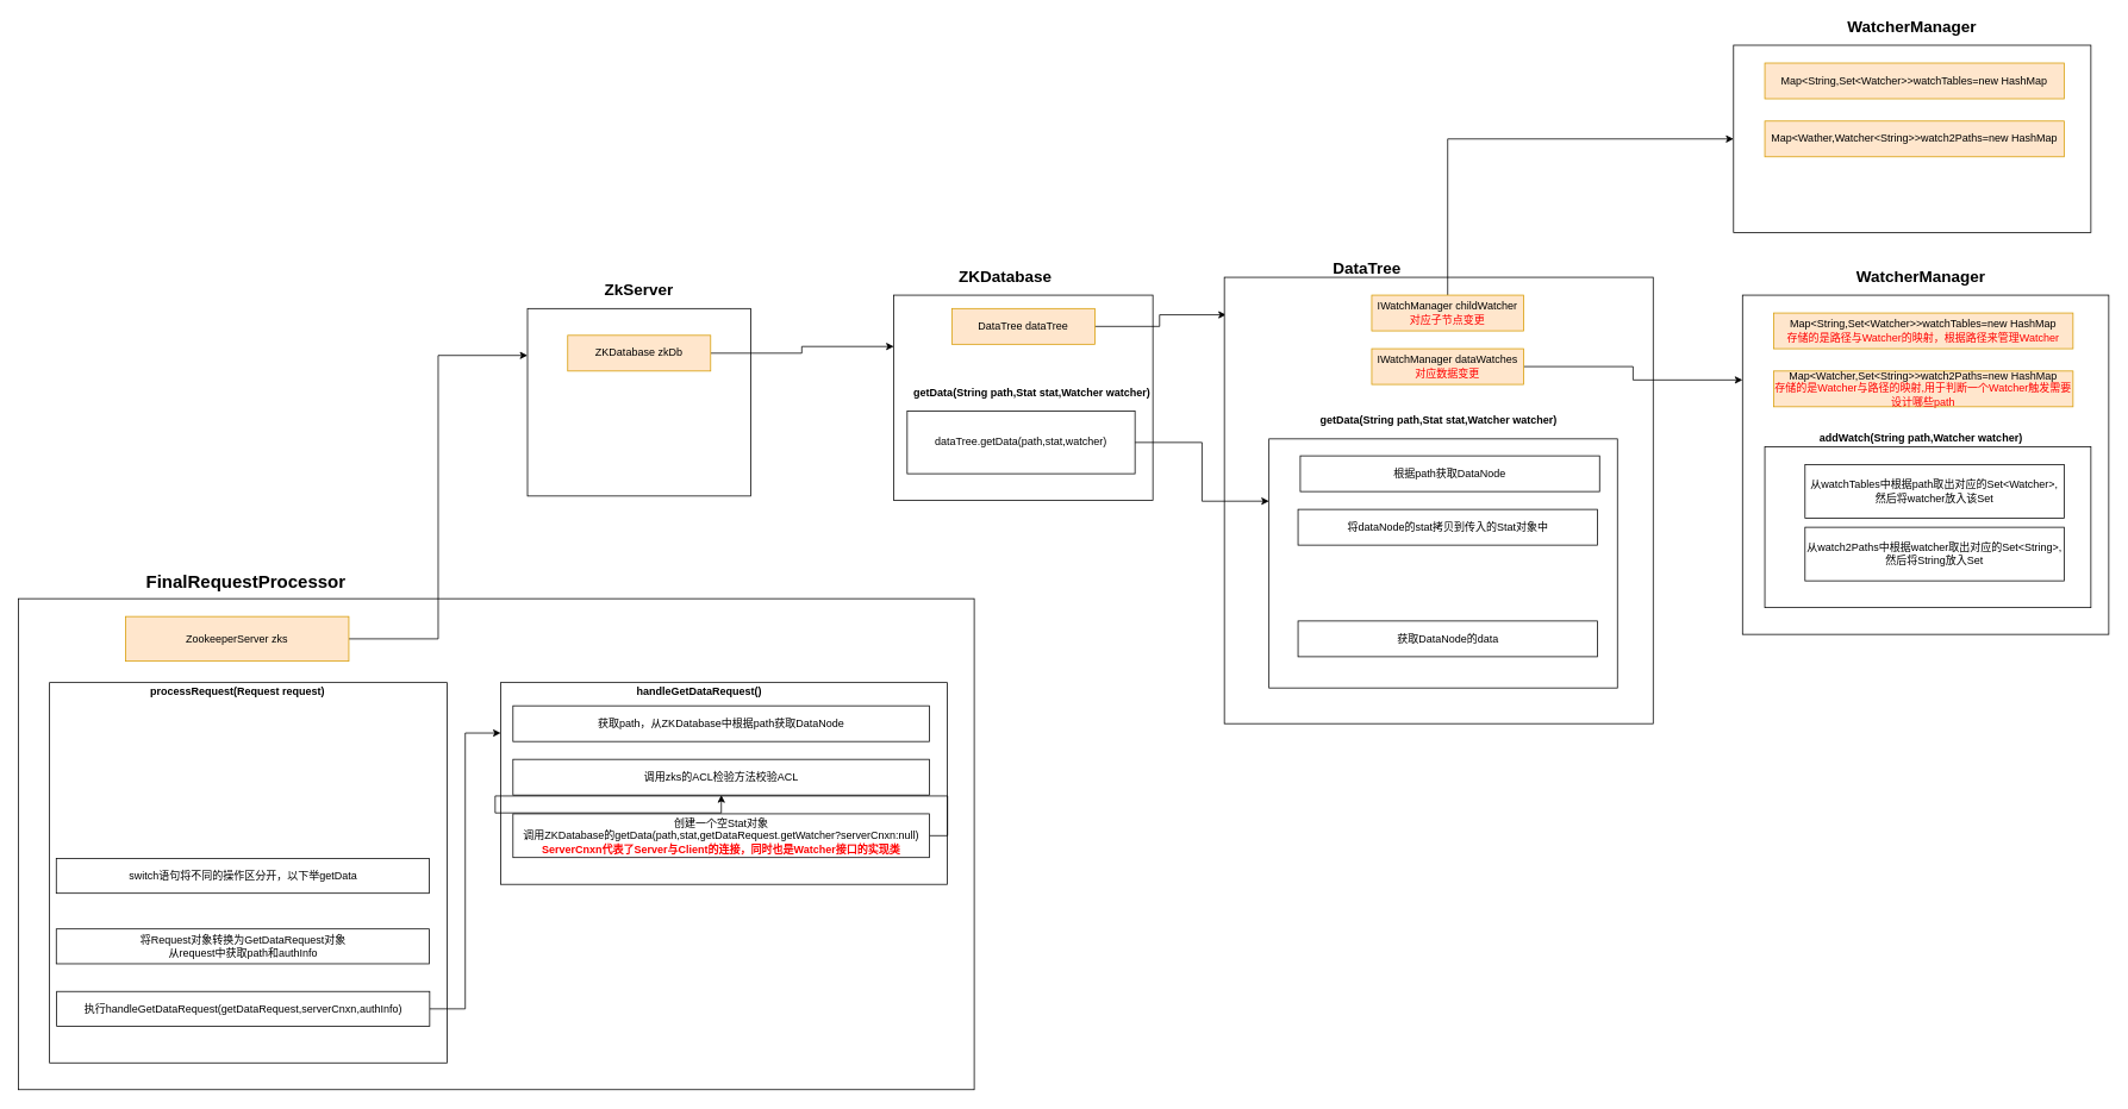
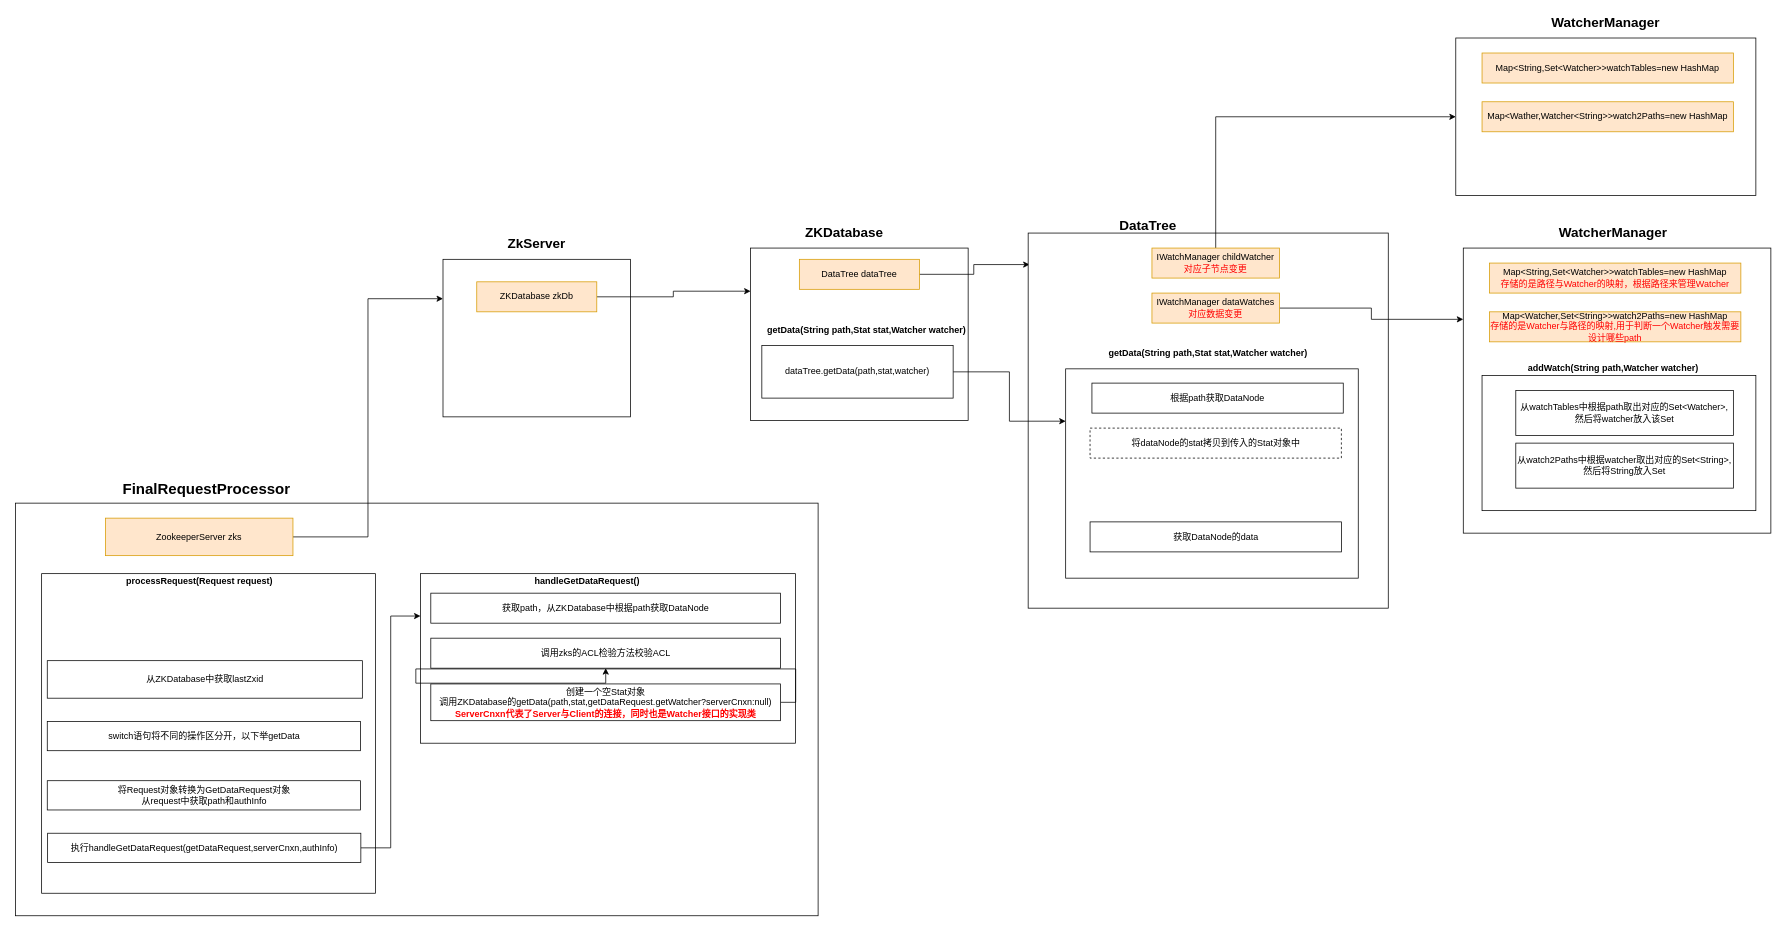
  <mxCell id="0" />
  <mxCell id="1" parent="0" />
  <mxCell id="2" value="" style="rounded=0;whiteSpace=wrap;html=1;" parent="1" vertex="1"><mxGeometry x="20" y="670" width="1070" height="550" as="geometry" /></mxCell>
  <mxCell id="3" value="&lt;font style=&quot;font-size: 20px&quot;&gt;&lt;b&gt;FinalRequestProcessor&lt;/b&gt;&lt;/font&gt;" style="text;html=1;strokeColor=none;fillColor=none;align=center;verticalAlign=middle;whiteSpace=wrap;rounded=0;" parent="1" vertex="1"><mxGeometry x="255" y="640" width="40" height="20" as="geometry" /></mxCell>
  <mxCell id="4" style="edgeStyle=orthogonalEdgeStyle;rounded=0;orthogonalLoop=1;jettySize=auto;html=1;exitX=1;exitY=0.5;exitDx=0;exitDy=0;entryX=0;entryY=0.25;entryDx=0;entryDy=0;" parent="1" source="5" target="8" edge="1"><mxGeometry relative="1" as="geometry" /></mxCell>
  <mxCell id="5" value="ZookeeperServer zks" style="rounded=0;whiteSpace=wrap;html=1;fillColor=#ffe6cc;strokeColor=#d79b00;" parent="1" vertex="1"><mxGeometry x="140" y="690" width="250" height="50" as="geometry" /></mxCell>
  <mxCell id="6" value="" style="rounded=0;whiteSpace=wrap;html=1;" parent="1" vertex="1"><mxGeometry x="55" y="764" width="445" height="426" as="geometry" /></mxCell>
  <mxCell id="7" value="&lt;b&gt;processRequest(Request request)&lt;/b&gt;" style="text;html=1;strokeColor=none;fillColor=none;align=center;verticalAlign=middle;whiteSpace=wrap;rounded=0;" parent="1" vertex="1"><mxGeometry x="147.5" y="764" width="235" height="20" as="geometry" /></mxCell>
  <mxCell id="8" value="" style="rounded=0;whiteSpace=wrap;html=1;" parent="1" vertex="1"><mxGeometry x="590" y="345" width="250" height="210" as="geometry" /></mxCell>
  <mxCell id="9" value="&lt;font style=&quot;font-size: 18px&quot;&gt;&lt;b&gt;ZkServer&lt;/b&gt;&lt;/font&gt;" style="text;html=1;strokeColor=none;fillColor=none;align=center;verticalAlign=middle;whiteSpace=wrap;rounded=0;" parent="1" vertex="1"><mxGeometry x="695" y="315" width="40" height="20" as="geometry" /></mxCell>
  <mxCell id="10" style="edgeStyle=orthogonalEdgeStyle;rounded=0;orthogonalLoop=1;jettySize=auto;html=1;exitX=1;exitY=0.5;exitDx=0;exitDy=0;entryX=0;entryY=0.25;entryDx=0;entryDy=0;" parent="1" source="11" target="12" edge="1"><mxGeometry relative="1" as="geometry"><Array as="points"><mxPoint x="897" y="395" /><mxPoint x="897" y="387" /></Array></mxGeometry></mxCell>
  <mxCell id="11" value="ZKDatabase zkDb" style="rounded=0;whiteSpace=wrap;html=1;fillColor=#ffe6cc;strokeColor=#d79b00;" parent="1" vertex="1"><mxGeometry x="635" y="375" width="160" height="40" as="geometry" /></mxCell>
  <mxCell id="12" value="" style="rounded=0;whiteSpace=wrap;html=1;" parent="1" vertex="1"><mxGeometry x="1000" y="330" width="290" height="230" as="geometry" /></mxCell>
  <mxCell id="13" value="&lt;font style=&quot;font-size: 18px&quot;&gt;&lt;b&gt;ZKDatabase&lt;/b&gt;&lt;/font&gt;" style="text;html=1;strokeColor=none;fillColor=none;align=center;verticalAlign=middle;whiteSpace=wrap;rounded=0;" parent="1" vertex="1"><mxGeometry x="1105" y="300" width="40" height="20" as="geometry" /></mxCell>
  <mxCell id="14" style="edgeStyle=orthogonalEdgeStyle;rounded=0;orthogonalLoop=1;jettySize=auto;html=1;exitX=1;exitY=0.5;exitDx=0;exitDy=0;entryX=0.004;entryY=0.084;entryDx=0;entryDy=0;entryPerimeter=0;" parent="1" source="15" target="16" edge="1"><mxGeometry relative="1" as="geometry" /></mxCell>
  <mxCell id="15" value="DataTree dataTree" style="rounded=0;whiteSpace=wrap;html=1;fillColor=#ffe6cc;strokeColor=#d79b00;" parent="1" vertex="1"><mxGeometry x="1065" y="345" width="160" height="40" as="geometry" /></mxCell>
  <mxCell id="16" value="" style="rounded=0;whiteSpace=wrap;html=1;" parent="1" vertex="1"><mxGeometry x="1370" y="310" width="480" height="500" as="geometry" /></mxCell>
  <mxCell id="17" value="&lt;font style=&quot;font-size: 18px&quot;&gt;&lt;b&gt;DataTree&lt;/b&gt;&lt;/font&gt;" style="text;html=1;strokeColor=none;fillColor=none;align=center;verticalAlign=middle;whiteSpace=wrap;rounded=0;" parent="1" vertex="1"><mxGeometry x="1510" y="290" width="40" height="20" as="geometry" /></mxCell>
  <mxCell id="18" style="edgeStyle=orthogonalEdgeStyle;rounded=0;orthogonalLoop=1;jettySize=auto;html=1;exitX=1;exitY=0.5;exitDx=0;exitDy=0;entryX=0;entryY=0.25;entryDx=0;entryDy=0;" parent="1" source="19" target="22" edge="1"><mxGeometry relative="1" as="geometry" /></mxCell>
  <mxCell id="19" value="IWatchManager dataWatches&lt;br&gt;&lt;font color=&quot;#ff0000&quot;&gt;对应数据变更&lt;/font&gt;" style="rounded=0;whiteSpace=wrap;html=1;fillColor=#ffe6cc;strokeColor=#d79b00;" parent="1" vertex="1"><mxGeometry x="1535" y="390" width="170" height="40" as="geometry" /></mxCell>
  <mxCell id="20" style="edgeStyle=orthogonalEdgeStyle;rounded=0;orthogonalLoop=1;jettySize=auto;html=1;exitX=0.5;exitY=0;exitDx=0;exitDy=0;entryX=0;entryY=0.5;entryDx=0;entryDy=0;" parent="1" source="21" target="44" edge="1"><mxGeometry relative="1" as="geometry" /></mxCell>
  <mxCell id="21" value="IWatchManager childWatcher&lt;br&gt;&lt;font color=&quot;#ff0000&quot;&gt;对应子节点变更&lt;/font&gt;" style="rounded=0;whiteSpace=wrap;html=1;fillColor=#ffe6cc;strokeColor=#d79b00;" parent="1" vertex="1"><mxGeometry x="1535" y="330" width="170" height="40" as="geometry" /></mxCell>
  <mxCell id="22" value="" style="rounded=0;whiteSpace=wrap;html=1;" parent="1" vertex="1"><mxGeometry x="1950" y="330" width="410" height="380" as="geometry" /></mxCell>
  <mxCell id="23" value="&lt;font style=&quot;font-size: 18px&quot;&gt;&lt;b&gt;WatcherManager&lt;/b&gt;&lt;/font&gt;" style="text;html=1;strokeColor=none;fillColor=none;align=center;verticalAlign=middle;whiteSpace=wrap;rounded=0;" parent="1" vertex="1"><mxGeometry x="2130" y="300" width="40" height="20" as="geometry" /></mxCell>
  <mxCell id="24" value="Map&amp;lt;String,Set&amp;lt;Watcher&amp;gt;&amp;gt;watchTables=new HashMap&lt;br&gt;&lt;font color=&quot;#ff0000&quot;&gt;存储的是路径与Watcher的映射，根据路径来管理Watcher&lt;/font&gt;" style="rounded=0;whiteSpace=wrap;html=1;fillColor=#ffe6cc;strokeColor=#d79b00;" parent="1" vertex="1"><mxGeometry x="1985" y="350" width="335" height="40" as="geometry" /></mxCell>
  <mxCell id="25" value="Map&amp;lt;Watcher,Set&amp;lt;String&amp;gt;&amp;gt;watch2Paths=new HashMap&lt;br&gt;&lt;font color=&quot;#ff0000&quot;&gt;存储的是Watcher与路径的映射,用于判断一个Watcher触发需要设计哪些path&lt;/font&gt;" style="rounded=0;whiteSpace=wrap;html=1;fillColor=#ffe6cc;strokeColor=#d79b00;" parent="1" vertex="1"><mxGeometry x="1985" y="415" width="335" height="40" as="geometry" /></mxCell>
+ <mxCell id="26" value="从ZKDatabase中获取lastZxid" style="rounded=0;whiteSpace=wrap;html=1;" parent="1" vertex="1"><mxGeometry x="62.5" y="880" width="420" height="50" as="geometry" /></mxCell>
  <mxCell id="27" value="switch语句将不同的操作区分开，以下举getData" style="rounded=0;whiteSpace=wrap;html=1;" parent="1" vertex="1"><mxGeometry x="62.5" y="961" width="417.5" height="39" as="geometry" /></mxCell>
  <mxCell id="28" value="将Request对象转换为GetDataRequest对象&lt;br&gt;从request中获取path和authInfo" style="rounded=0;whiteSpace=wrap;html=1;" parent="1" vertex="1"><mxGeometry x="62.5" y="1040" width="417.5" height="39" as="geometry" /></mxCell>
  <mxCell id="29" style="edgeStyle=orthogonalEdgeStyle;rounded=0;orthogonalLoop=1;jettySize=auto;html=1;exitX=1;exitY=0.5;exitDx=0;exitDy=0;entryX=0;entryY=0.25;entryDx=0;entryDy=0;" parent="1" source="30" target="31" edge="1"><mxGeometry relative="1" as="geometry" /></mxCell>
  <mxCell id="30" value="执行handleGetDataRequest(getDataRequest,serverCnxn,authInfo)" style="rounded=0;whiteSpace=wrap;html=1;" parent="1" vertex="1"><mxGeometry x="63" y="1110" width="417.5" height="39" as="geometry" /></mxCell>
  <mxCell id="31" value="" style="rounded=0;whiteSpace=wrap;html=1;" parent="1" vertex="1"><mxGeometry x="560" y="764" width="500" height="226" as="geometry" /></mxCell>
  <mxCell id="32" value="&lt;b&gt;handleGetDataRequest()&lt;/b&gt;" style="text;html=1;strokeColor=none;fillColor=none;align=center;verticalAlign=middle;whiteSpace=wrap;rounded=0;" parent="1" vertex="1"><mxGeometry x="665" y="764" width="235" height="20" as="geometry" /></mxCell>
  <mxCell id="33" value="获取path，从ZKDatabase中根据path获取DataNode" style="rounded=0;whiteSpace=wrap;html=1;" parent="1" vertex="1"><mxGeometry x="573.75" y="790" width="466.25" height="40" as="geometry" /></mxCell>
  <mxCell id="34" value="调用zks的ACL检验方法校验ACL" style="rounded=0;whiteSpace=wrap;html=1;" parent="1" vertex="1"><mxGeometry x="573.75" y="850" width="466.25" height="40" as="geometry" /></mxCell>
  <mxCell id="35" style="edgeStyle=orthogonalEdgeStyle;rounded=0;orthogonalLoop=1;jettySize=auto;html=1;exitX=1;exitY=0.5;exitDx=0;exitDy=0;" parent="1" source="36" target="34" edge="1"><mxGeometry relative="1" as="geometry" /></mxCell>
  <mxCell id="36" value="创建一个空Stat对象&lt;br&gt;调用ZKDatabase的getData(path,stat,getDataRequest.getWatcher?serverCnxn:null)&lt;br&gt;&lt;b&gt;&lt;font color=&quot;#ff0000&quot;&gt;ServerCnxn代表了Server与Client的连接，同时也是Watcher接口的实现类&lt;/font&gt;&lt;/b&gt;" style="rounded=0;whiteSpace=wrap;html=1;" parent="1" vertex="1"><mxGeometry x="573.75" y="911" width="466.25" height="49" as="geometry" /></mxCell>
  <mxCell id="37" style="edgeStyle=orthogonalEdgeStyle;rounded=0;orthogonalLoop=1;jettySize=auto;html=1;exitX=1;exitY=0.5;exitDx=0;exitDy=0;entryX=0;entryY=0.25;entryDx=0;entryDy=0;" parent="1" source="38" target="41" edge="1"><mxGeometry relative="1" as="geometry" /></mxCell>
  <mxCell id="38" value="dataTree.getData(path,stat,watcher)" style="rounded=0;whiteSpace=wrap;html=1;" parent="1" vertex="1"><mxGeometry x="1015" y="460" width="255" height="70" as="geometry" /></mxCell>
  <mxCell id="39" value="&lt;b&gt;getData(String path,Stat stat,Watcher watcher)&lt;/b&gt;" style="text;html=1;strokeColor=none;fillColor=none;align=center;verticalAlign=middle;whiteSpace=wrap;rounded=0;" parent="1" vertex="1"><mxGeometry x="1000" y="430" width="310" height="20" as="geometry" /></mxCell>
  <mxCell id="40" value="&lt;b&gt;getData(String path,Stat stat,Watcher watcher)&lt;/b&gt;" style="text;html=1;strokeColor=none;fillColor=none;align=center;verticalAlign=middle;whiteSpace=wrap;rounded=0;" parent="1" vertex="1"><mxGeometry x="1455" y="460" width="310" height="20" as="geometry" /></mxCell>
  <mxCell id="41" value="" style="rounded=0;whiteSpace=wrap;html=1;" parent="1" vertex="1"><mxGeometry x="1420" y="491" width="390" height="279" as="geometry" /></mxCell>
  <mxCell id="42" value="根据path获取DataNode" style="rounded=0;whiteSpace=wrap;html=1;" parent="1" vertex="1"><mxGeometry x="1455" y="510" width="335" height="40" as="geometry" /></mxCell>
- <mxCell id="43" value="将dataNode的stat拷贝到传入的Stat对象中" style="rounded=0;whiteSpace=wrap;html=1;" parent="1" vertex="1"><mxGeometry x="1452.5" y="570" width="335" height="40" as="geometry" /></mxCell>
+ <mxCell id="43" value="将dataNode的stat拷贝到传入的Stat对象中" style="rounded=0;whiteSpace=wrap;html=1;dashed=1;" parent="1" vertex="1"><mxGeometry x="1452.5" y="570" width="335" height="40" as="geometry" /></mxCell>
  <mxCell id="44" value="" style="rounded=0;whiteSpace=wrap;html=1;" parent="1" vertex="1"><mxGeometry x="1940" y="50" width="400" height="210" as="geometry" /></mxCell>
  <mxCell id="45" value="&lt;font style=&quot;font-size: 18px&quot;&gt;&lt;b&gt;WatcherManager&lt;/b&gt;&lt;/font&gt;" style="text;html=1;strokeColor=none;fillColor=none;align=center;verticalAlign=middle;whiteSpace=wrap;rounded=0;" parent="1" vertex="1"><mxGeometry x="2120" y="20" width="40" height="20" as="geometry" /></mxCell>
  <mxCell id="46" value="Map&amp;lt;String,Set&amp;lt;Watcher&amp;gt;&amp;gt;watchTables=new HashMap" style="rounded=0;whiteSpace=wrap;html=1;fillColor=#ffe6cc;strokeColor=#d79b00;" parent="1" vertex="1"><mxGeometry x="1975" y="70" width="335" height="40" as="geometry" /></mxCell>
  <mxCell id="47" value="Map&amp;lt;Wather,Watcher&amp;lt;String&amp;gt;&amp;gt;watch2Paths=new HashMap" style="rounded=0;whiteSpace=wrap;html=1;fillColor=#ffe6cc;strokeColor=#d79b00;" parent="1" vertex="1"><mxGeometry x="1975" y="135" width="335" height="40" as="geometry" /></mxCell>
  <mxCell id="48" value="&lt;b&gt;addWatch(String path,Watcher watcher)&lt;/b&gt;" style="text;html=1;strokeColor=none;fillColor=none;align=center;verticalAlign=middle;whiteSpace=wrap;rounded=0;" parent="1" vertex="1"><mxGeometry x="1995" y="480" width="310" height="20" as="geometry" /></mxCell>
  <mxCell id="49" value="获取DataNode的data" style="rounded=0;whiteSpace=wrap;html=1;" parent="1" vertex="1"><mxGeometry x="1452.5" y="695" width="335" height="40" as="geometry" /></mxCell>
  <mxCell id="50" value="" style="rounded=0;whiteSpace=wrap;html=1;" parent="1" vertex="1"><mxGeometry x="1975" y="500" width="365" height="180" as="geometry" /></mxCell>
  <mxCell id="51" value="从watchTables中根据path取出对应的Set&amp;lt;Watcher&amp;gt;,然后将watcher放入该Set" style="rounded=0;whiteSpace=wrap;html=1;" parent="1" vertex="1"><mxGeometry x="2020" y="520" width="290" height="60" as="geometry" /></mxCell>
  <mxCell id="52" value="从watch2Paths中根据watcher取出对应的Set&amp;lt;String&amp;gt;,&lt;br&gt;然后将String放入Set" style="rounded=0;whiteSpace=wrap;html=1;" parent="1" vertex="1"><mxGeometry x="2020" y="590" width="290" height="60" as="geometry" /></mxCell>
